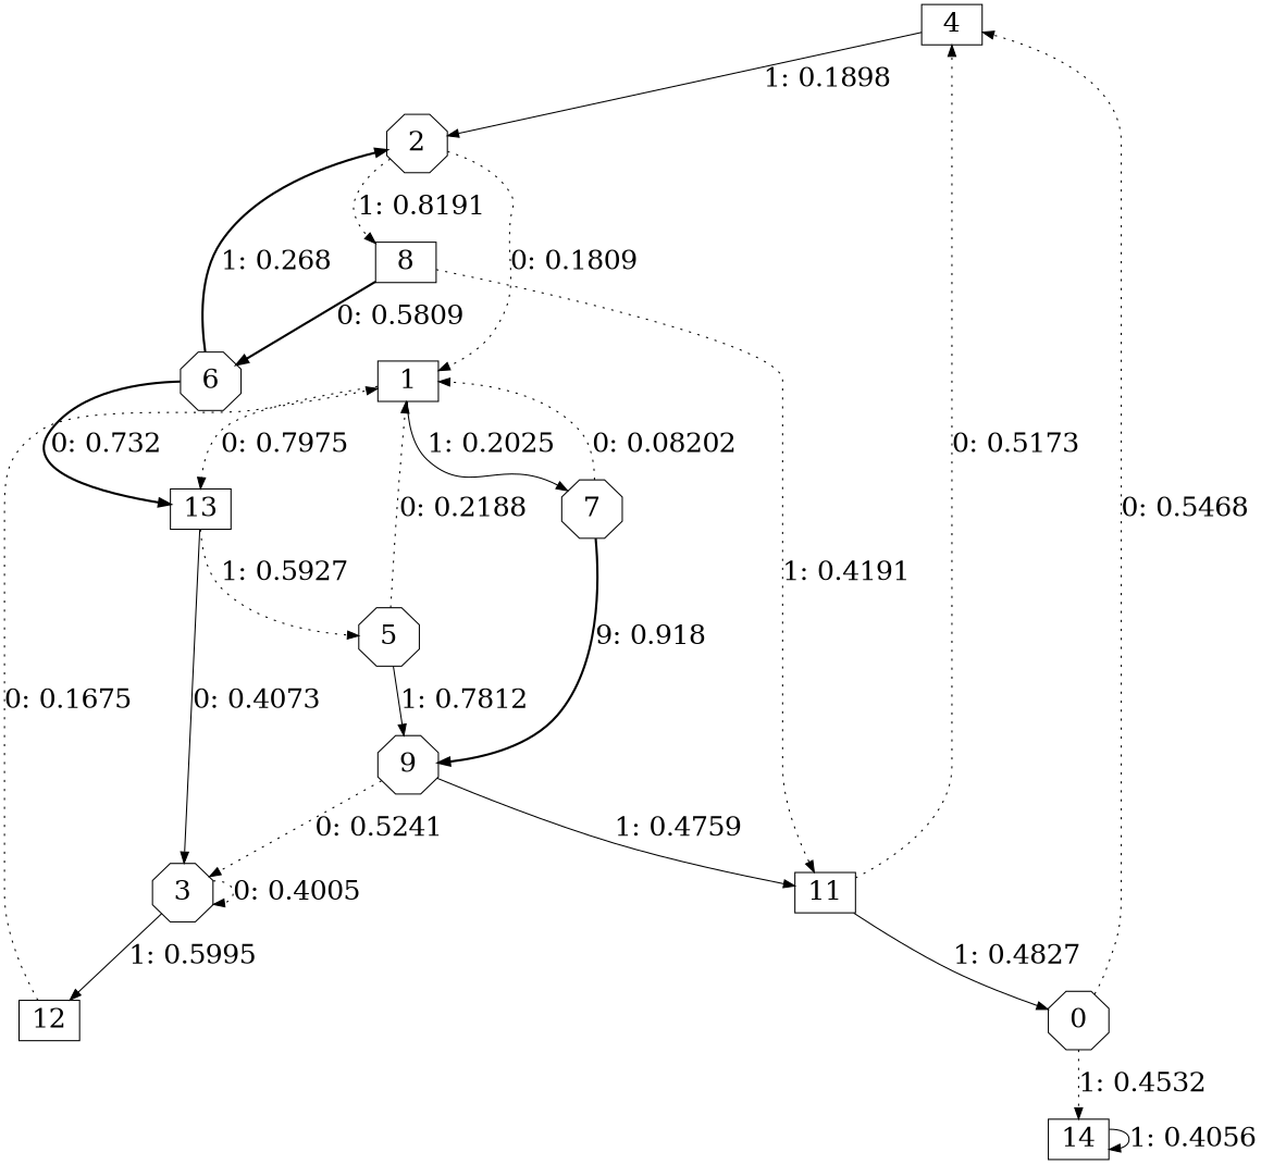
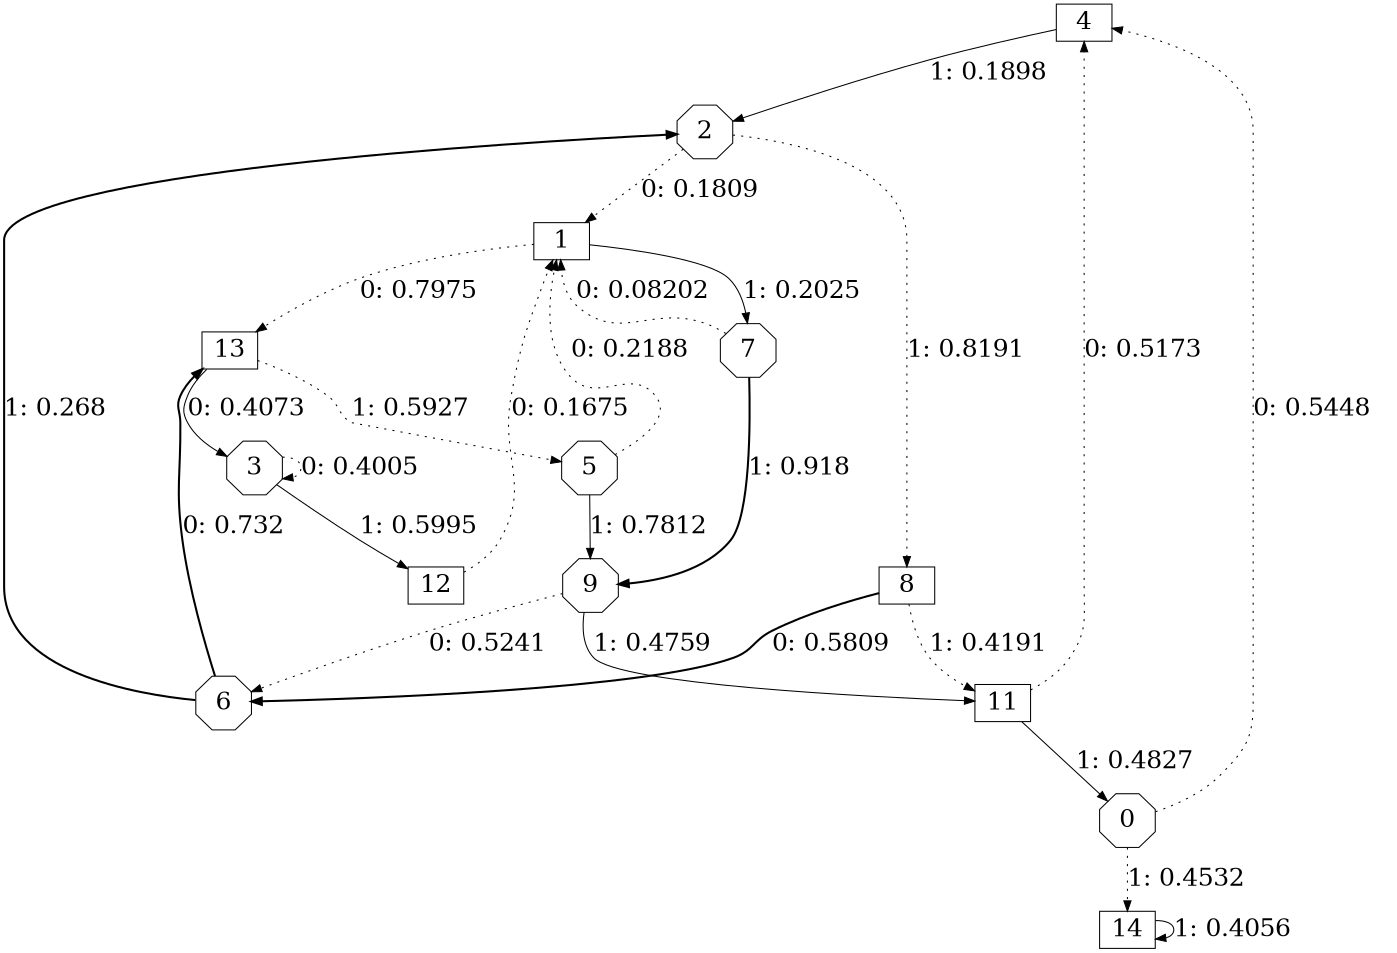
  digraph {
    node [fontsize=24 shape=box]
    edge [fontsize=24 style=dotted]
    4
    0 [shape=octagon]
    14
    2 [shape=octagon]
    1
    8
    13
    7 [shape=octagon]
    3 [shape=octagon]
    5 [shape=octagon]
    9 [shape=octagon]
    12
    6 [shape=octagon]
    11
    4 -> 2 [label="1: 0.1898   " style=solid]
-   0 -> 4 [label="0: 0.5468   "]
+   0 -> 4 [label="0: 0.5448   "]
    0 -> 14 [label="1: 0.4532   "]
    14 -> 14 [label="1: 0.4056   " style=solid]
    2 -> 1 [label="0: 0.1809   "]
    2 -> 8 [label="1: 0.8191   "]
    1 -> 13 [label="0: 0.7975   "]
    1 -> 7 [label="1: 0.2025   " style=solid]
    8 -> 6 [label="0: 0.5809   " style=bold]
    8 -> 11 [label="1: 0.4191   "]
    13 -> 3 [label="0: 0.4073   " style=solid]
    13 -> 5 [label="1: 0.5927   "]
    7 -> 1 [label="0: 0.08202  "]
-   7 -> 9 [label="9: 0.918    " style=bold]
+   7 -> 9 [label="1: 0.918    " style=bold]
    3 -> 3 [label="0: 0.4005   "]
    3 -> 12 [label="1: 0.5995   " style=solid]
    5 -> 1 [label="0: 0.2188   "]
    5 -> 9 [label="1: 0.7812   " style=solid]
-   9 -> 3 [label="0: 0.5241   "]
+   9 -> 6 [label="0: 0.5241   "]
    9 -> 11 [label="1: 0.4759   " style=solid]
    12 -> 1 [label="0: 0.1675   "]
    6 -> 2 [label="1: 0.268    " style=bold]
    6 -> 13 [label="0: 0.732    " style=bold]
    11 -> 4 [label="0: 0.5173   "]
    11 -> 0 [label="1: 0.4827   " style=solid]
  }
